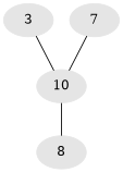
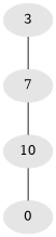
  graph {
    fontname="DejaVu Serif"
    node [color=gray90 fontname="DejaVu Serif" style=filled]
    edge [fontname="DejaVu Serif"]
    3 [super="+1+4+6"]
    7 [super="+12+13"]
    10 [super="+16+18+20"]
-   8 [super="+11+19"]
-   3 -- 10
+   8 [super="+11+19" label=0]
+   3 -- 7
    7 -- 10
    10 -- 8
  }
